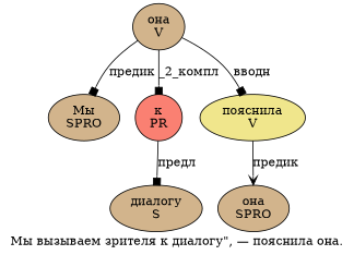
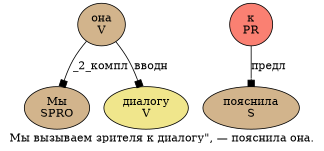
  digraph {
    label="Мы вызываем зрителя к диалогу\", — пояснила она."
    node [fillcolor=tan penwidth=1 shape=ellipse style=filled]
    edge [arrowhead=box]
    n1 [label="Мы\nSPRO"]
    n2 [label="она\nV"]
    n3 [fillcolor=salmon label="к\nPR"]
-   n4 [fillcolor=khaki label="пояснила\nV"]
-   n5 [label="диалогу\nS"]
-   n6 [label="она\nSPRO"]
-   n2 -> n1 [label="предик"]
-   n2 -> n3 [label="_2_компл"]
+   n4 [fillcolor=khaki label="диалогу\nV"]
+   n5 [label="пояснила\nS"]
+   n2 -> n1 [label="_2_компл"]
    n2 -> n4 [label="вводн"]
    n3 -> n5 [label="предл"]
-   n4 -> n6 [arrowhead=vee label="предик"]
  }
